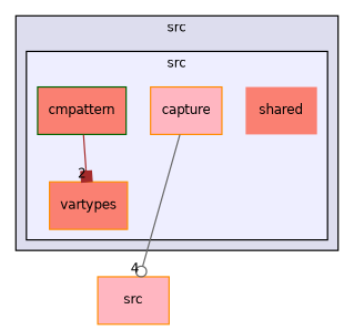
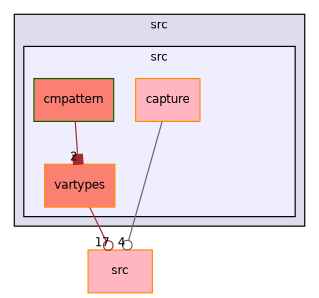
  digraph {
    compound=true
    node [color=darkorange fillcolor=salmon fontname=Helvetica fontsize=10 shape=box style=filled]
    edge [arrowhead=odot color=brown labeldistance=1.5 labelfontname=Helvetica labelfontsize=10]
-   n1 [label=shared shape=plaintext]
    n2 [fillcolor=lightpink label=capture]
    n3 [color=darkgreen label=cmpattern]
    n4 [label=vartypes]
    n5 [fillcolor=lightpink label=src]
    subgraph cluster_1 {
      bgcolor="#ddddee"
      fontname=Helvetica
      fontsize=10
      label=src
      pencolor=black
      subgraph cluster_2 {
        bgcolor="#eeeeff"
        fontname=Helvetica
        fontsize=10
        label=src
        pencolor=black
-       n1
        n2
        n3
        n4
      }
    }
    n2 -> n5 [color=gray40 headlabel=4]
    n3 -> n4 [arrowhead=box headlabel=2]
+   n4 -> n5 [headlabel=17]
  }
